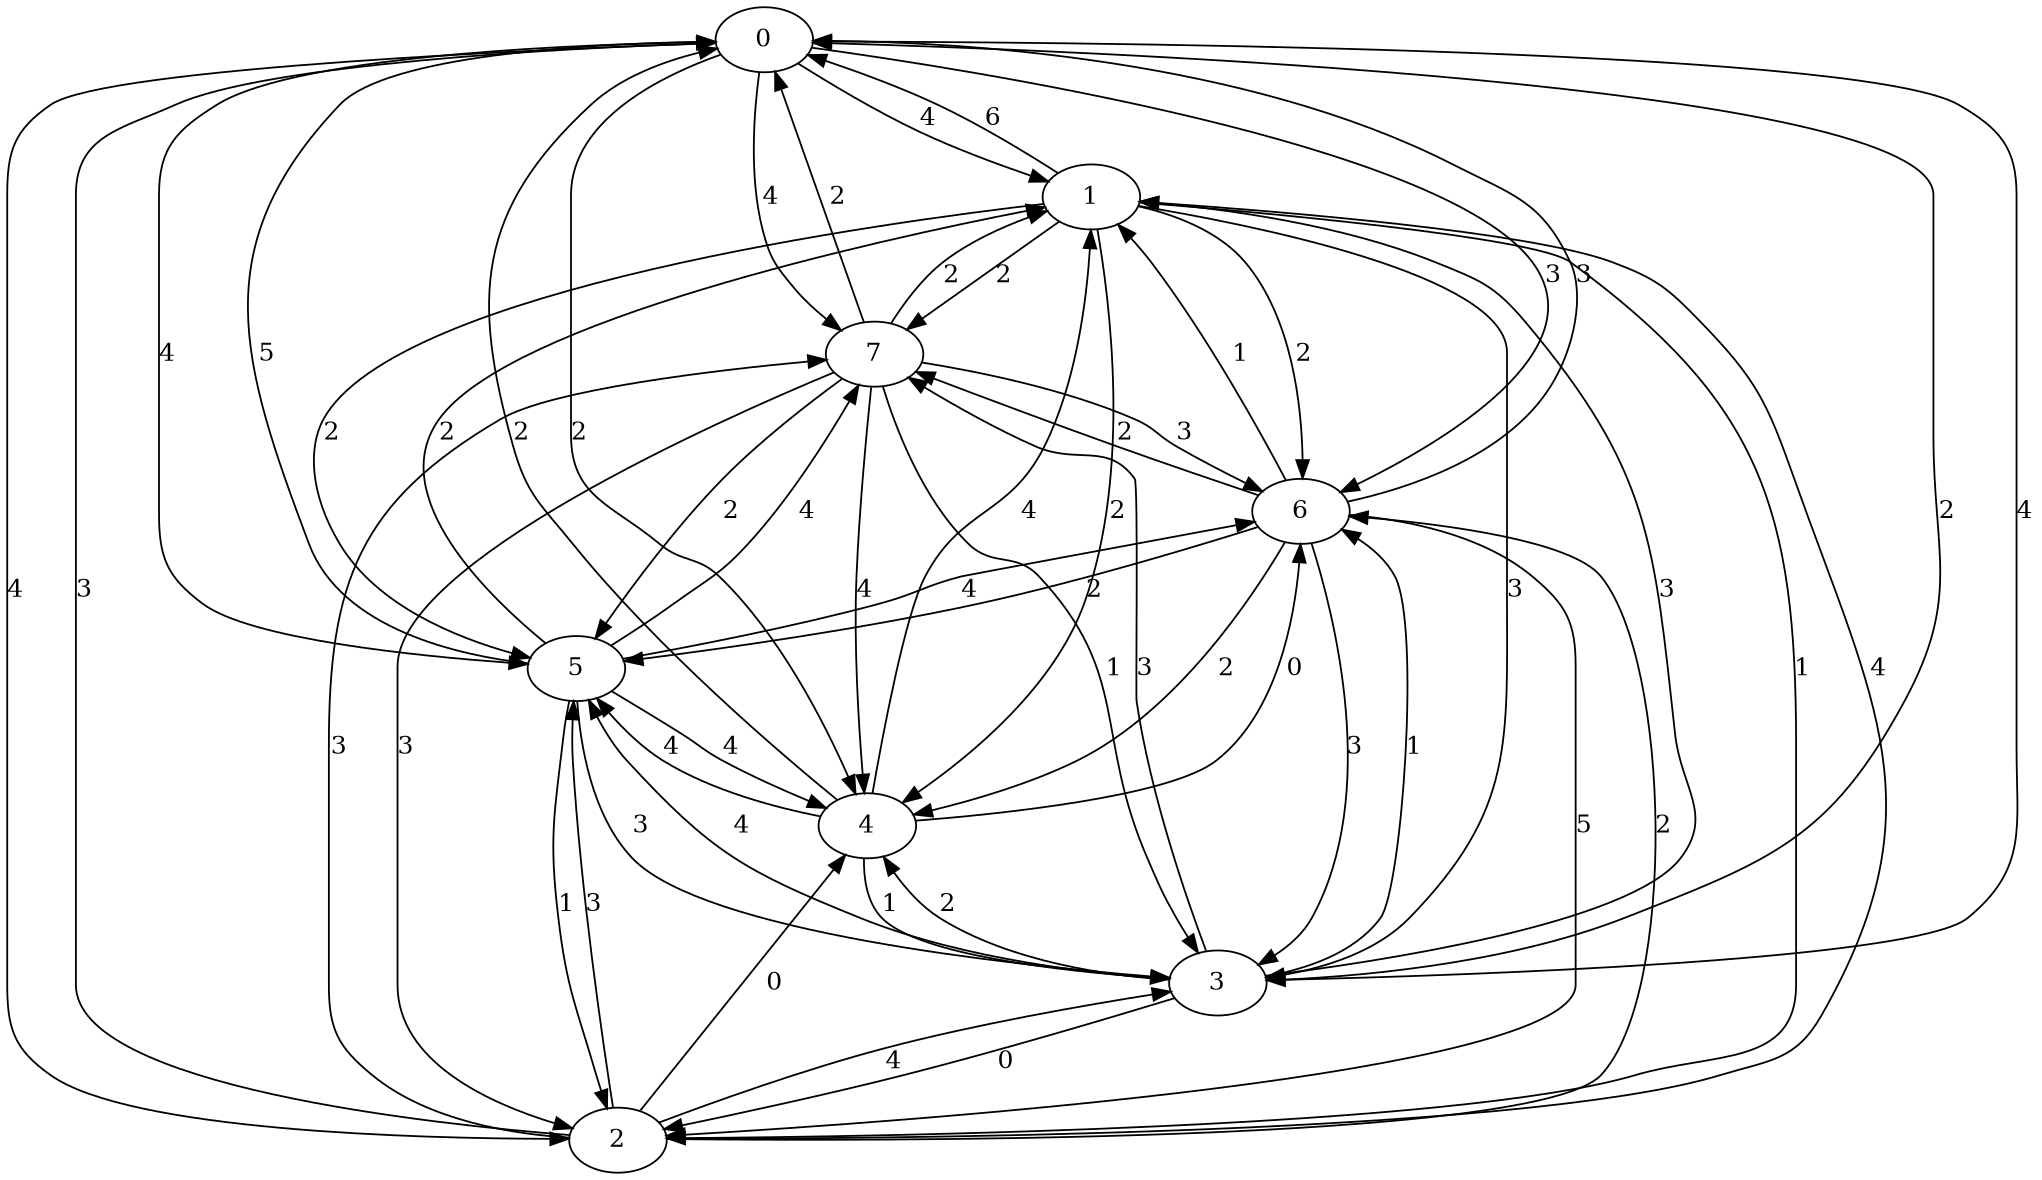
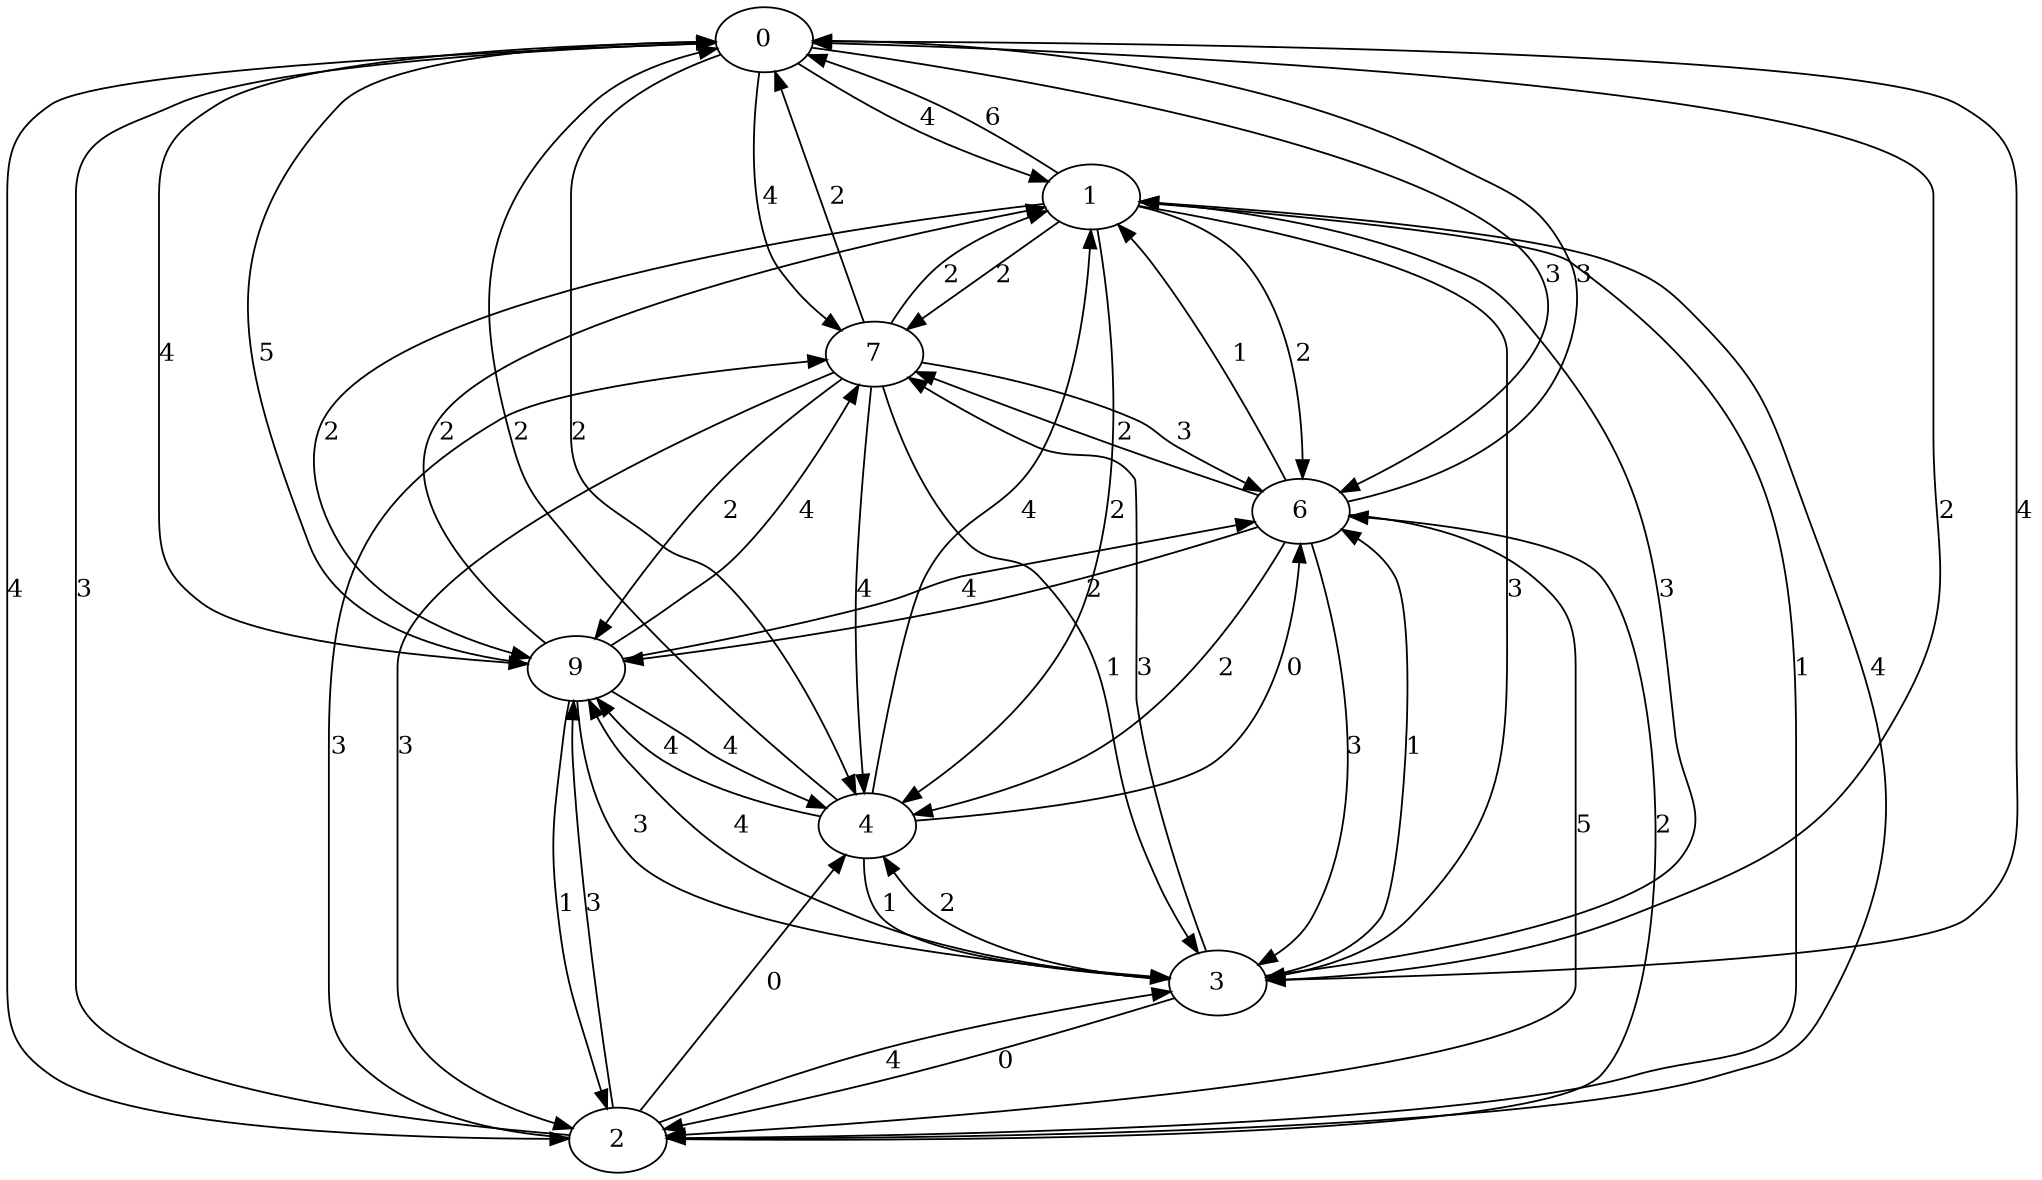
  strict digraph {
    0
    1
    2
    3
    4
-   5
+   5 [label=9]
    6
    7
    0 -> 1 [label=4]
    0 -> 2 [label=4]
    0 -> 3 [label=4]
    0 -> 4 [label=2]
    0 -> 5 [label=4]
    0 -> 6 [label=3]
    0 -> 7 [label=4]
    1 -> 0 [label=6]
    1 -> 2 [label=1]
    1 -> 3 [label=3]
    1 -> 4 [label=2]
    1 -> 5 [label=2]
    1 -> 6 [label=2]
    1 -> 7 [label=2]
    2 -> 0 [label=3]
    2 -> 1 [label=4]
    2 -> 3 [label=4]
    2 -> 4 [label=0]
    2 -> 5 [label=3]
    2 -> 6 [label=2]
    2 -> 7 [label=3]
    3 -> 0 [label=2]
    3 -> 1 [label=3]
    3 -> 2 [label=0]
    3 -> 4 [label=2]
    3 -> 5 [label=4]
    3 -> 6 [label=1]
    3 -> 7 [label=3]
    4 -> 0 [label=2]
    4 -> 1 [label=4]
    4 -> 3 [label=1]
    4 -> 5 [label=4]
    4 -> 6 [label=0]
    5 -> 0 [label=5]
    5 -> 1 [label=2]
    5 -> 2 [label=1]
    5 -> 3 [label=3]
    5 -> 4 [label=4]
    5 -> 6 [label=4]
    5 -> 7 [label=4]
    6 -> 0 [label=3]
    6 -> 1 [label=1]
    6 -> 2 [label=5]
    6 -> 3 [label=3]
    6 -> 4 [label=2]
    6 -> 5 [label=2]
    6 -> 7 [label=2]
    7 -> 0 [label=2]
    7 -> 1 [label=2]
    7 -> 2 [label=3]
    7 -> 3 [label=1]
    7 -> 4 [label=4]
    7 -> 5 [label=2]
    7 -> 6 [label=3]
  }
